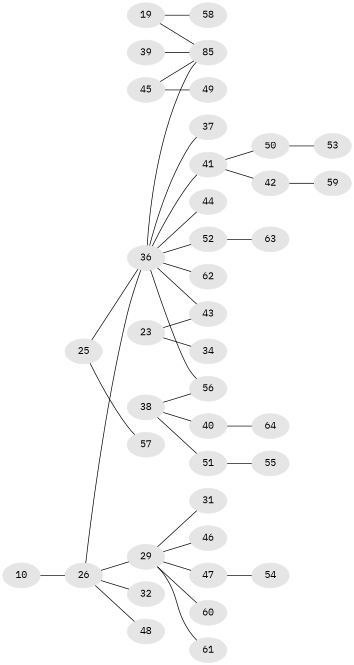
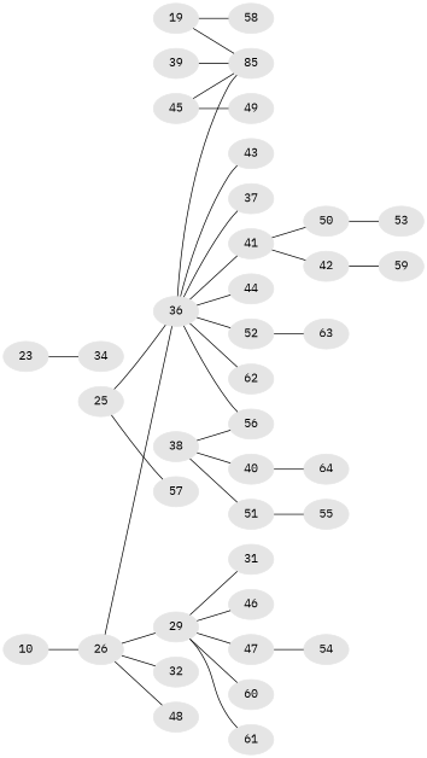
  graph {
    fontname="IBM Plex Mono"
    rankdir=LR
    node [color=gray90 fontname="IBM Plex Mono" style=filled]
    edge [fontname="IBM Plex Mono"]
    26 [super="+3"]
    36 [super="+12+14+21+24+35+33"]
    29 [super="+28"]
    32
    48
    10
    19
    58
    n9 [label=85 super="+17"]
    23
    34
    43 [super="+6"]
    37
    41
    44
    52
    56 [super="+30"]
    62
    25
    57
    31
    46
    47
    60
    61
    54
    50
    42
    53
    63
    38
    40
    51
    64
    55
    39
    59
    45
    49
    26 -- 36
    26 -- 29
    26 -- 32
    26 -- 48
    36 -- n9
    36 -- 43
    36 -- 37
    36 -- 41
    36 -- 44
    36 -- 52
    36 -- 56
    36 -- 62
    29 -- 31
    29 -- 46
    29 -- 47
    29 -- 60
    29 -- 61
    10 -- 26
    19 -- 58
    19 -- n9
    23 -- 34
-   23 -- 43
    41 -- 50
    41 -- 42
    52 -- 63
    25 -- 36
    25 -- 57
    47 -- 54
    50 -- 53
    42 -- 59
    38 -- 56
    38 -- 40
    38 -- 51
    40 -- 64
    51 -- 55
    39 -- n9
    45 -- n9
    45 -- 49
  }
